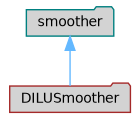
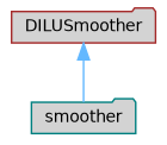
  digraph {
    node [fillcolor=lightgrey fontname=Helvetica fontsize=10 shape=folder style=filled]
    n1 [color=brown fontcolor=black height=0.2 label=DILUSmoother width=0.4]
    n2 [color=teal height=0.2 label=smoother width=0.4]
-   n2 -> n1 [color=steelblue1 dir=back fontname=Helvetica fontsize=10 labelfontname=Helvetica labelfontsize=10 style=solid]
+   n1 -> n2 [color=steelblue1 dir=back fontname=Helvetica fontsize=10 labelfontname=Helvetica labelfontsize=10 style=solid]
  }
